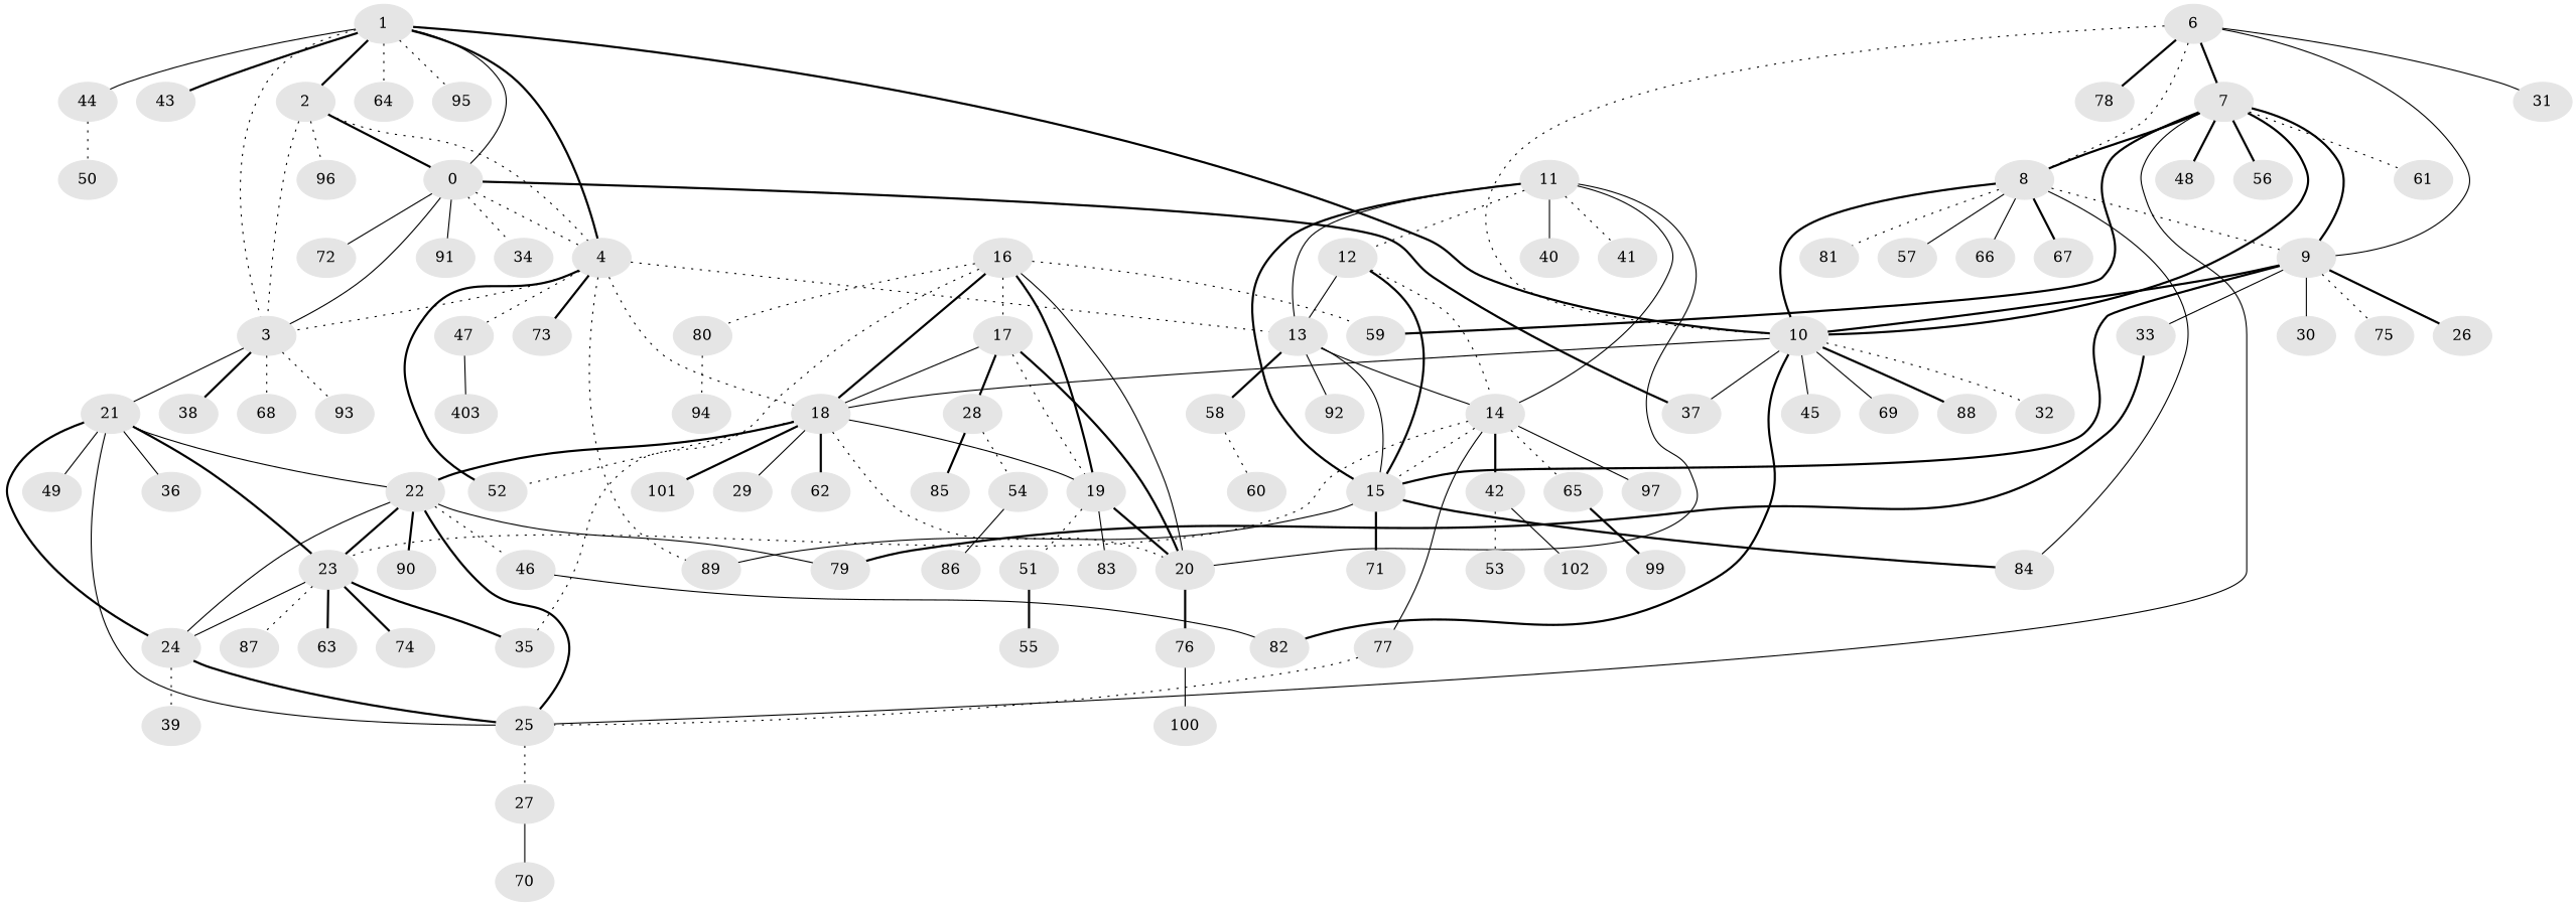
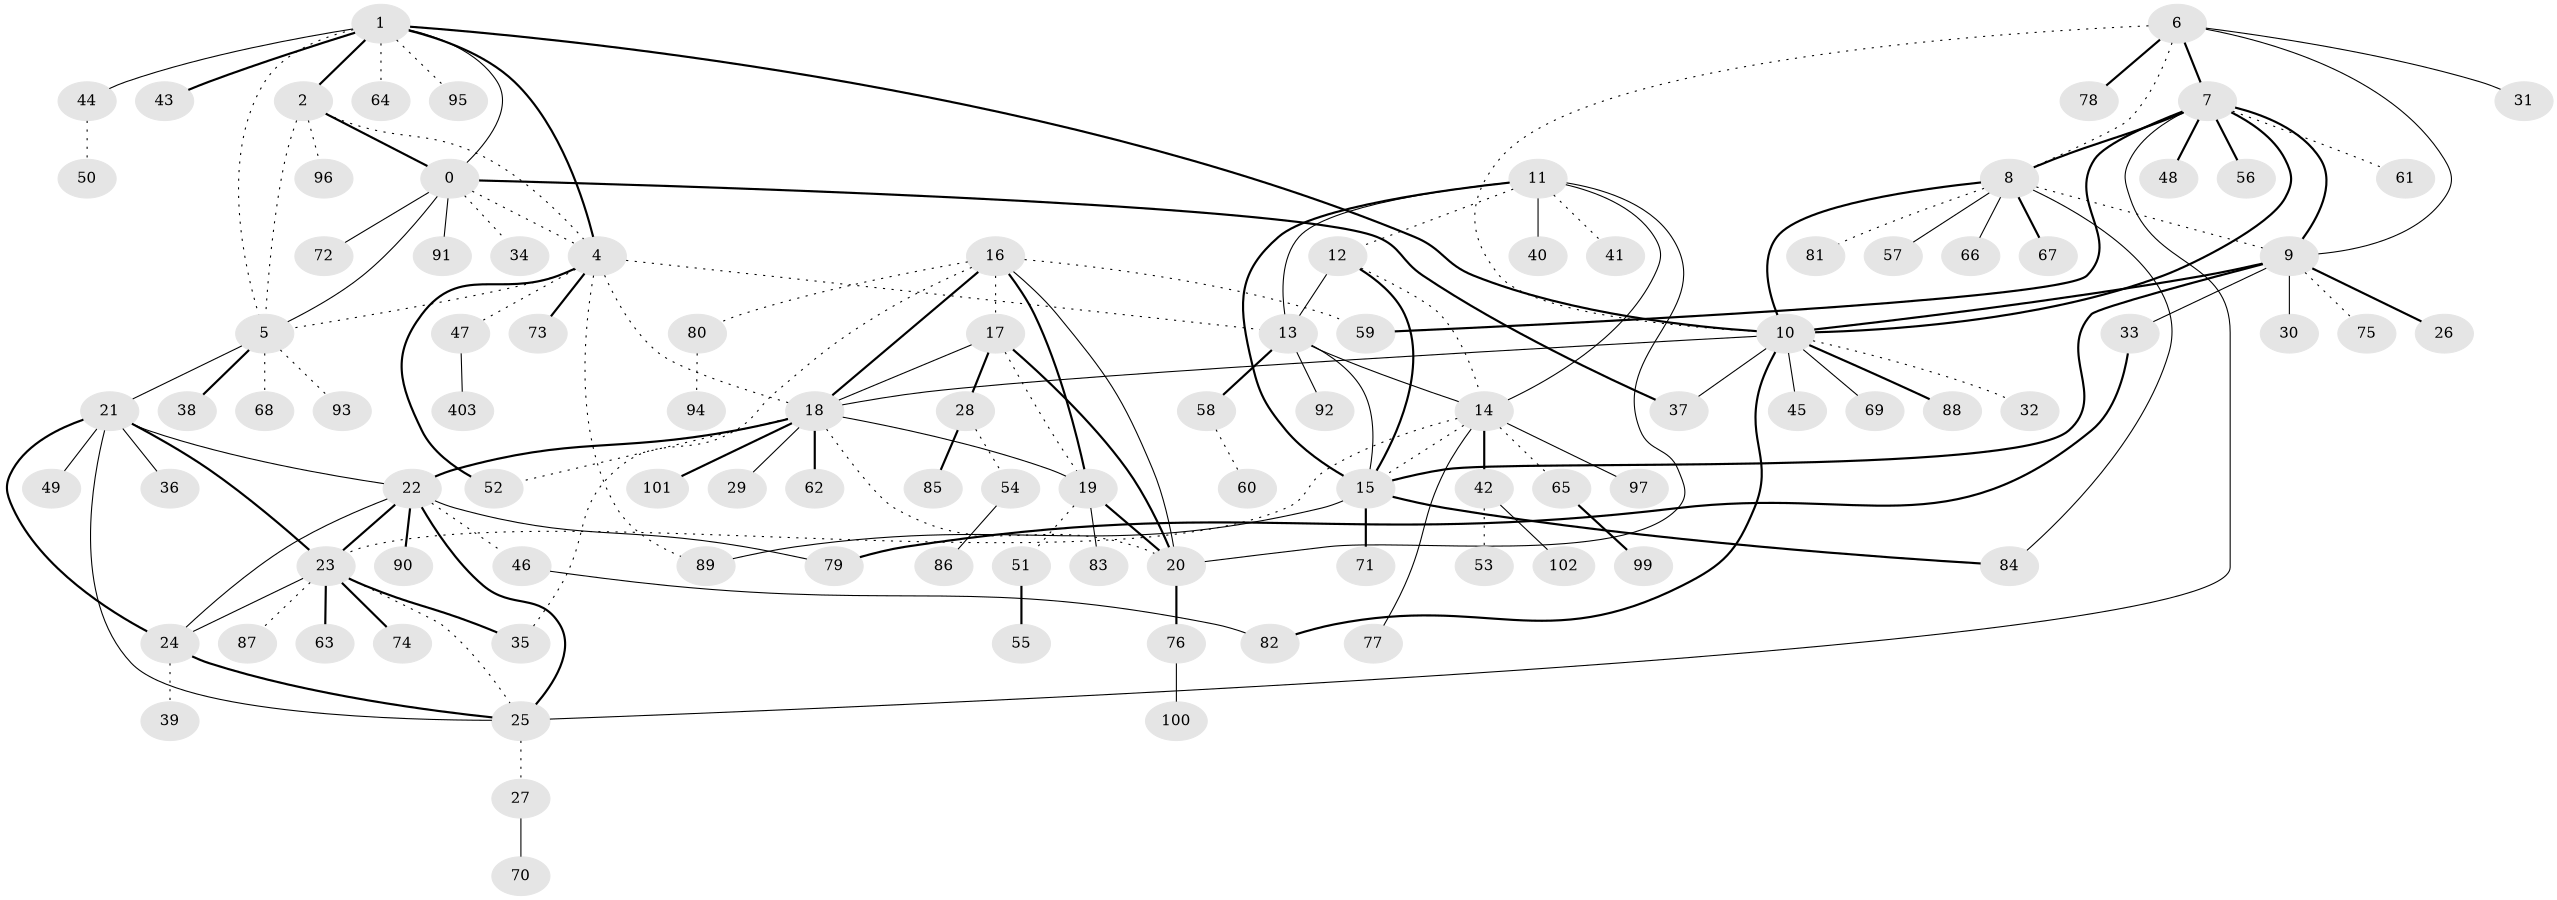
  graph {
    node [color=gray90 style=filled]
    edge [style=bold]
    1
    2
    n3 [label=0]
    4
-   5 [label=3]
+   5
    10
    43
    44
    64
    95
    96
    34
    37
    72
    91
    13
    18
    47
    52
    73
    89
    21
    38
    68
    93
    32
    45
    69
    82
    88
    50
    15
    14
    58
    92
    20
    19
    22
    29
    62
    101
    n42 [label=403]
    25
    23
    24
    36
    49
    6
    7
    8
    9
    31
    78
    48
    56
    59
    61
    57
    66
    67
    81
    84
    26
    30
    33
    75
    27
    71
    79
    11
    12
    40
    41
    42
    65
    77
    97
    76
    60
    35
    63
    74
    87
    53
    102
    99
    16
    17
    80
    28
    51
    83
    94
    54
    85
    46
    90
    55
    100
    39
    70
    86
    1 -- 2
    1 -- n3 [style=solid]
    1 -- 4
    1 -- 5 [style=dotted]
    1 -- 10
    1 -- 43
    1 -- 44 [style=solid]
    1 -- 64 [style=dotted]
    1 -- 95 [style=dotted]
    2 -- n3
    2 -- 4 [style=dotted]
    2 -- 5 [style=dotted]
    2 -- 96 [style=dotted]
    n3 -- 4 [style=dotted]
    n3 -- 5 [style=solid]
    n3 -- 34 [style=dotted]
    n3 -- 37
    n3 -- 72 [style=solid]
    n3 -- 91 [style=solid]
    4 -- 5 [style=dotted]
    4 -- 13 [style=dotted]
    4 -- 18 [style=dotted]
    4 -- 47 [style=dotted]
    4 -- 52
    4 -- 73
    4 -- 89 [style=dotted]
    5 -- 21 [style=solid]
    5 -- 38
    5 -- 68 [style=dotted]
    5 -- 93 [style=dotted]
    10 -- 37 [style=solid]
    10 -- 18 [style=solid]
    10 -- 32 [style=dotted]
    10 -- 45 [style=solid]
    10 -- 69 [style=solid]
    10 -- 82
    10 -- 88
    44 -- 50 [style=dotted]
    13 -- 15 [style=solid]
    13 -- 14 [style=solid]
    13 -- 58
    13 -- 92 [style=solid]
    18 -- 52 [style=dotted]
    18 -- 20 [style=dotted]
    18 -- 19 [style=solid]
    18 -- 22
    18 -- 29 [style=solid]
    18 -- 62
    18 -- 101
    47 -- n42 [style=solid]
    21 -- 22 [style=solid]
    21 -- 25 [style=solid]
    21 -- 23
    21 -- 24
    21 -- 36 [style=solid]
    21 -- 49 [style=solid]
    15 -- 89 [style=solid]
    15 -- 84
    15 -- 71
    14 -- 15 [style=dotted]
    14 -- 23 [style=dotted]
    14 -- 42
    14 -- 65 [style=dotted]
    14 -- 77 [style=solid]
    14 -- 97 [style=solid]
    58 -- 60 [style=dotted]
    20 -- 76
    19 -- 20
    19 -- 51 [style=dotted]
    19 -- 83 [style=solid]
    22 -- 25
    22 -- 23
    22 -- 24 [style=solid]
    22 -- 79 [style=solid]
    22 -- 46 [style=dotted]
    22 -- 90
    25 -- 27 [style=dotted]
-   77 -- 25 [style=dotted]
+   23 -- 25 [style=dotted]
    23 -- 24 [style=solid]
    23 -- 35
    23 -- 63
    23 -- 74
    23 -- 87 [style=dotted]
    24 -- 25
    24 -- 39 [style=dotted]
    6 -- 10 [style=dotted]
    6 -- 7
    6 -- 8 [style=dotted]
    6 -- 9 [style=solid]
    6 -- 31 [style=solid]
    6 -- 78
    7 -- 10
    7 -- 25 [style=solid]
    7 -- 8
    7 -- 9
    7 -- 48
    7 -- 56
    7 -- 59
    7 -- 61 [style=dotted]
    8 -- 10
    8 -- 9 [style=dotted]
    8 -- 57 [style=solid]
    8 -- 66 [style=solid]
    8 -- 67
    8 -- 81 [style=dotted]
    8 -- 84 [style=solid]
    9 -- 10
    9 -- 15
    9 -- 26
    9 -- 30 [style=solid]
    9 -- 33 [style=solid]
    9 -- 75 [style=dotted]
    33 -- 79
    27 -- 70 [style=solid]
    11 -- 13 [style=solid]
    11 -- 15
    11 -- 14 [style=solid]
    11 -- 20 [style=solid]
    11 -- 12 [style=dotted]
    11 -- 40 [style=solid]
    11 -- 41 [style=dotted]
    12 -- 13 [style=solid]
    12 -- 15
    12 -- 14 [style=dotted]
    42 -- 53 [style=dotted]
    42 -- 102 [style=solid]
    65 -- 99
    76 -- 100 [style=solid]
    16 -- 18
    16 -- 20 [style=solid]
    16 -- 19
    16 -- 59 [style=dotted]
    16 -- 35 [style=dotted]
    16 -- 17 [style=dotted]
    16 -- 80 [style=dotted]
    17 -- 18 [style=solid]
    17 -- 20
    17 -- 19 [style=dotted]
    17 -- 28
    80 -- 94 [style=dotted]
    28 -- 54 [style=dotted]
    28 -- 85
    51 -- 55
    54 -- 86 [style=solid]
    46 -- 82 [style=solid]
  }
